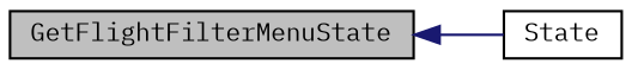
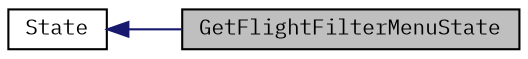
  digraph {
    rankdir=LR
    fontname="IBM Plex Mono"
    node [color=black fontname="IBM Plex Mono" fontsize=10 shape=record style=filled]
    n1 [fillcolor=grey75 fontcolor=black height=0.2 label=GetFlightFilterMenuState width=0.4]
    n2 [fillcolor=white height=0.2 label=State width=0.4]
-   n1 -> n2 [color=midnightblue dir=back fontname="IBM Plex Mono" fontsize=10 labelfontname=Helvetica labelfontsize=10 style=solid]
+   n2 -> n1 [color=midnightblue dir=back fontname="IBM Plex Mono" fontsize=10 labelfontname=Helvetica labelfontsize=10 style=solid]
  }
